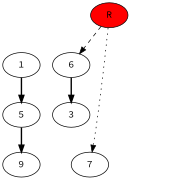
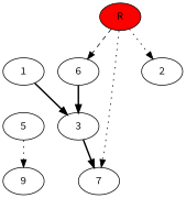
  digraph {
    fontname="Source Code Pro"
    node [fontname="Source Code Pro"]
    edge [fontname="Source Code Pro" style=bold]
    1
    5
    9
    3
    7
    6
    R [fillcolor="#ff0000" style=filled]
-   1 -> 5
-   5 -> 9
+   2
+   1 -> 3
+   5 -> 9 [style=dotted]
+   3 -> 7
    6 -> 3
    R -> 7 [style=dotted]
    R -> 6 [style=dashed]
+   R -> 2 [style=dotted]
  }
